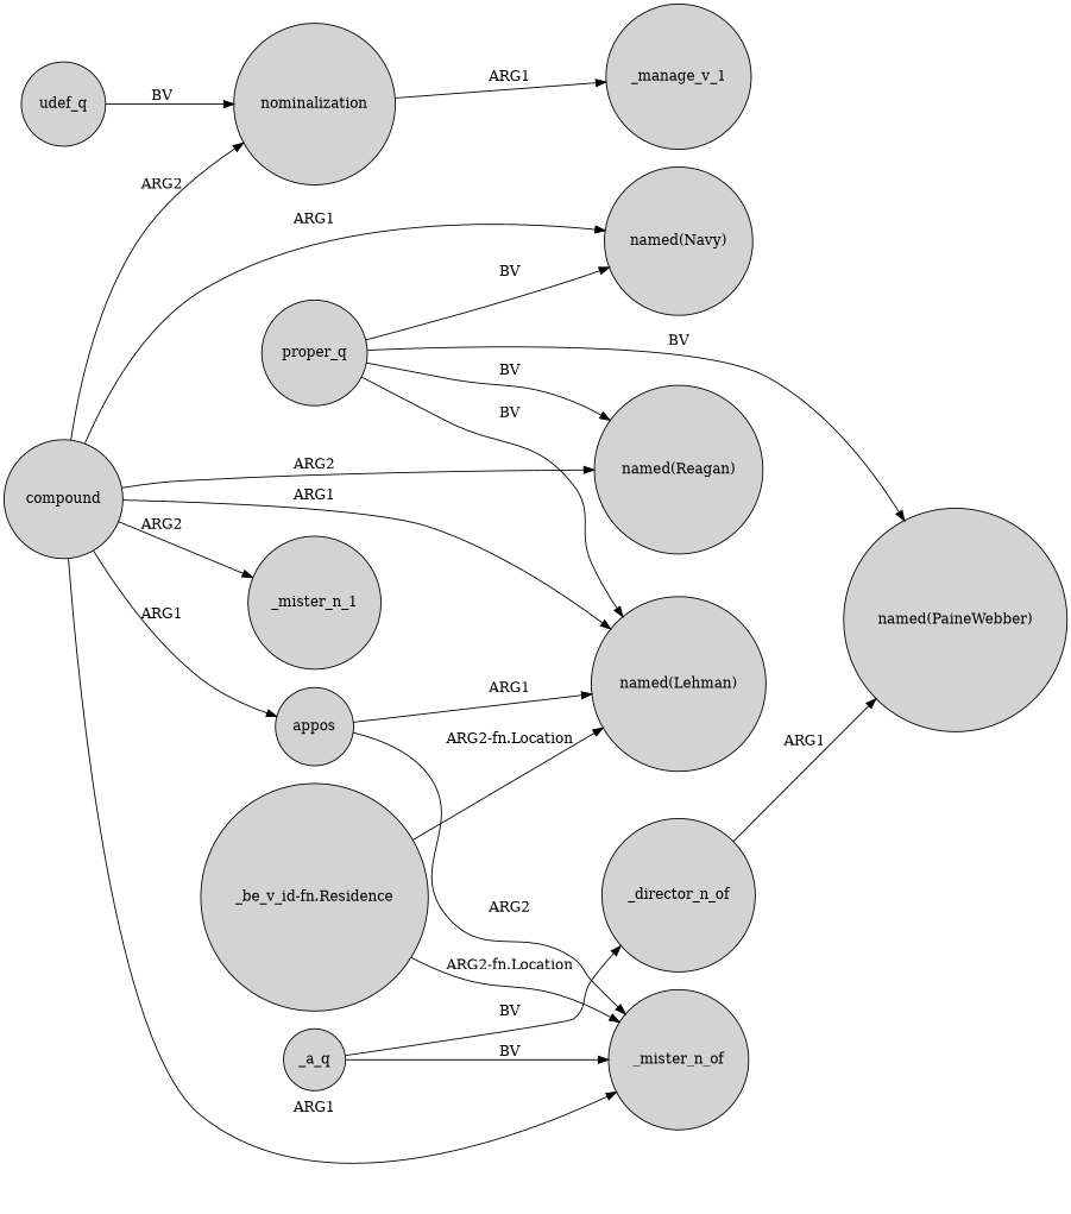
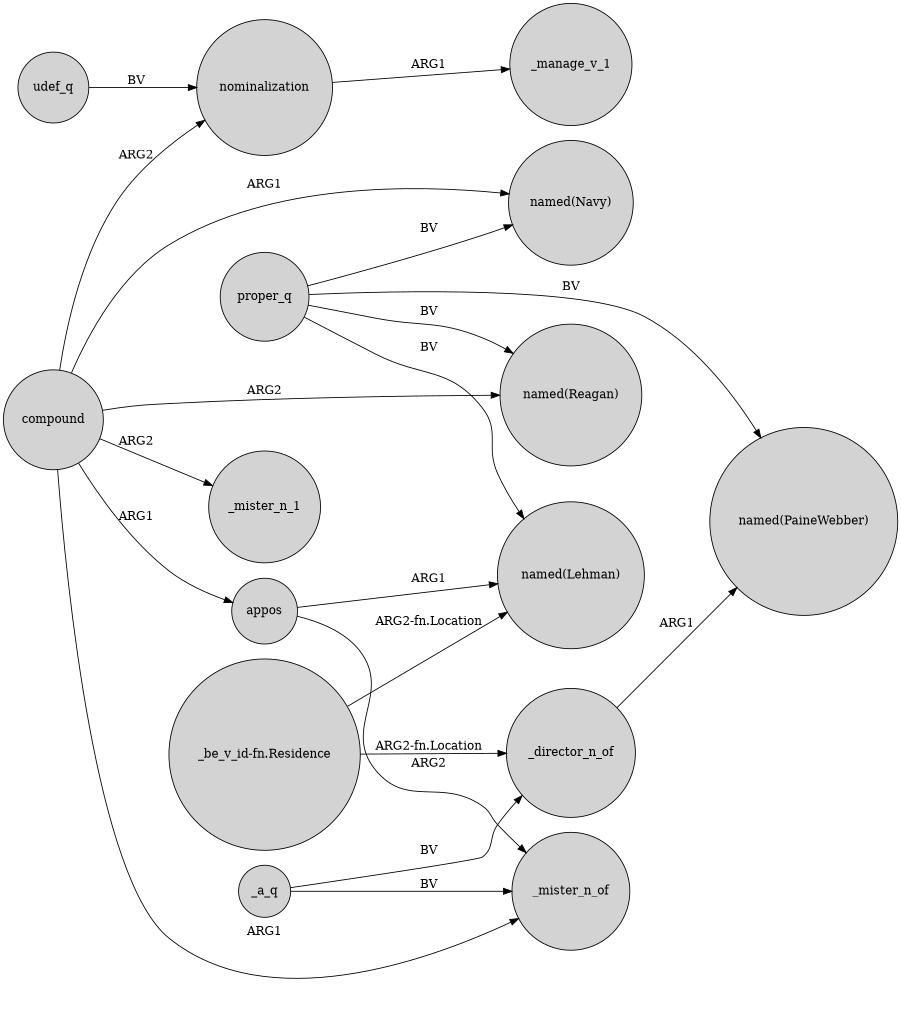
  digraph {
    rankdir=LR
    node [shape=circle style=filled]
    compound
    _mister_n_1
    nominalization
    "named(Reagan)"
    n5 [label=_mister_n_of]
    "named(Navy)"
    "named(Lehman)"
    appos
    _manage_v_1
    _director_n_of
    "named(PaineWebber)"
    udef_q
    proper_q
    _a_q
    "_be_v_id-fn.Residence"
    compound -> _mister_n_1 [label=ARG2]
    compound -> nominalization [label=ARG2]
    compound -> "named(Reagan)" [label=ARG2]
    compound -> n5 [label=ARG1]
    compound -> "named(Navy)" [label=ARG1]
-   compound -> "named(Lehman)" [label=ARG1]
    compound -> appos [label=ARG1]
    nominalization -> _manage_v_1 [label=ARG1]
    appos -> n5 [label=ARG2]
    appos -> "named(Lehman)" [label=ARG1]
    _director_n_of -> "named(PaineWebber)" [label=ARG1]
    udef_q -> nominalization [label=BV]
    proper_q -> "named(Reagan)" [label=BV]
    proper_q -> "named(Navy)" [label=BV]
    proper_q -> "named(Lehman)" [label=BV]
    proper_q -> "named(PaineWebber)" [label=BV]
    _a_q -> n5 [label=BV]
    _a_q -> _director_n_of [label=BV]
    "_be_v_id-fn.Residence" -> "named(Lehman)" [label="ARG2-fn.Location"]
-   "_be_v_id-fn.Residence" -> n5 [label="ARG2-fn.Location"]
+   "_be_v_id-fn.Residence" -> _director_n_of [label="ARG2-fn.Location"]
  }
